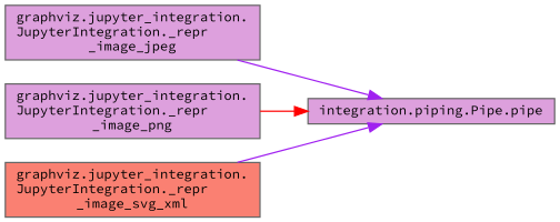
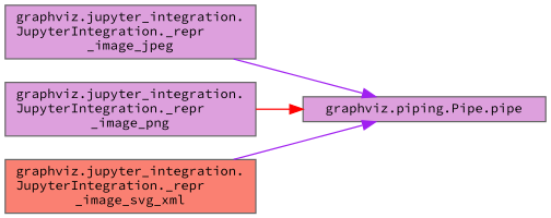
  digraph {
    rankdir=RL
    fontname="Source Code Pro"
    node [color=grey40 fillcolor=plum fontname="Source Code Pro" fontsize=10 shape=box style=filled]
    edge [color=purple dir=back fontname="Source Code Pro" fontsize=10 labelfontname=Helvetica labelfontsize=10 style=solid]
-   n1 [color=gray40 fontcolor=black height=0.2 label="integration.piping.Pipe.pipe" width=0.4]
+   n1 [color=gray40 fontcolor=black height=0.2 label="graphviz.piping.Pipe.pipe" width=0.4]
    n2 [height=0.2 label="graphviz.jupyter_integration.\lJupyterIntegration._repr\l_image_jpeg" width=0.4]
    n3 [height=0.2 label="graphviz.jupyter_integration.\lJupyterIntegration._repr\l_image_png" width=0.4]
    n4 [fillcolor=salmon height=0.2 label="graphviz.jupyter_integration.\lJupyterIntegration._repr\l_image_svg_xml" width=0.4]
    n1 -> n2
    n1 -> n3 [color=red]
    n1 -> n4
  }
